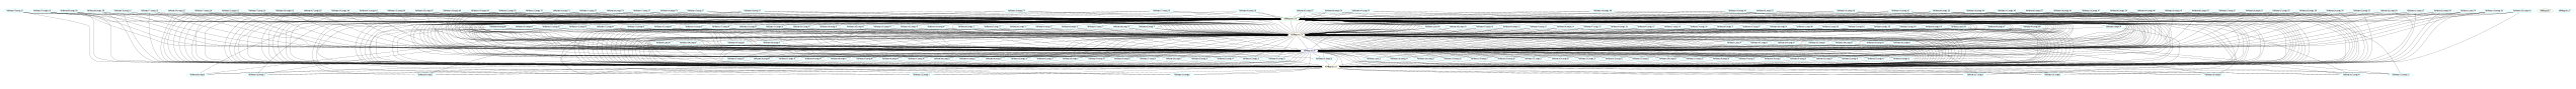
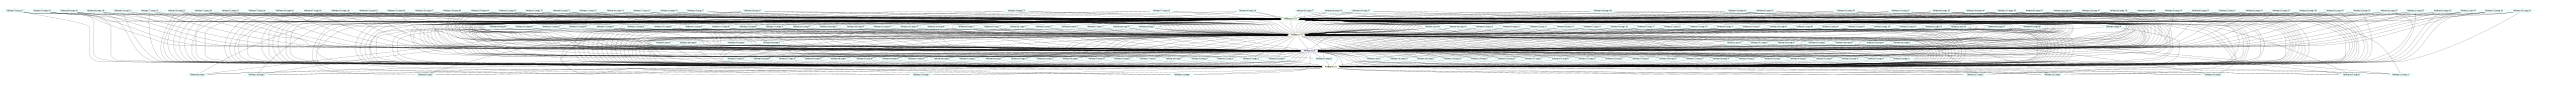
  graph {
    fontname="PT Serif"
    node [color=cyan fontname="PT Serif"]
    edge [fontname="PT Serif"]
    n1 [label="VarName('t8',temp).0"]
    n2 [label="VarName('t129',temp).1"]
    n3 [label="VarName('t128',temp).2"]
    n4 [label="VarName('t9',temp).3"]
    n5 [label="VarName('t125',temp).4"]
    n6 [label="VarName('t124',temp).5"]
    n7 [label="VarName('t127',temp).6"]
-   n8 [color=forestgreen label="ASMReg('edi').7"]
    n9 [label="VarName('t121',temp).8"]
    n10 [label="VarName('t120',temp).9"]
    n11 [label="VarName('t123',temp).10"]
    n12 [label="VarName('t122',temp).11"]
    n13 [color=yellow label="ASMReg('edx').12"]
    n14 [label="VarName('t58',temp).13"]
    n15 [label="VarName('t59',temp).14"]
    n16 [label="VarName('t56',temp).15"]
    n17 [label="VarName('t57',temp).16"]
    n18 [label="VarName('t54',temp).17"]
    n19 [label="VarName('t55',temp).18"]
    n20 [label="VarName('t52',temp).19"]
    n21 [label="VarName('t53',temp).20"]
    n22 [label="VarName('t50',temp).21"]
    n23 [label="VarName('t51',temp).22"]
    n24 [label="VarName('a',user).23"]
    n25 [label="VarName('t126',temp).24"]
    n26 [label="VarName('t101',temp).25"]
    n27 [label="VarName('t138',temp).26"]
    n28 [label="VarName('t139',temp).27"]
    n29 [label="VarName('t136',temp).28"]
    n30 [label="VarName('t137',temp).29"]
    n31 [label="VarName('t134',temp).30"]
    n32 [label="VarName('t135',temp).31"]
    n33 [label="VarName('t132',temp).32"]
    n34 [label="VarName('t133',temp).33"]
    n35 [label="VarName('t130',temp).34"]
    n36 [label="VarName('t131',temp).35"]
    n37 [label="VarName('t38',temp).36"]
    n38 [label="VarName('t39',temp).37"]
    n39 [label="VarName('t30',temp).38"]
    n40 [label="VarName('t31',temp).39"]
    n41 [label="VarName('t32',temp).40"]
    n42 [label="VarName('t33',temp).41"]
    n43 [label="VarName('t34',temp).42"]
    n44 [label="VarName('t35',temp).43"]
    n45 [label="VarName('t36',temp).44"]
    n46 [label="VarName('t37',temp).45"]
    n47 [label="VarName('t49',temp).46"]
    n48 [label="VarName('t48',temp).47"]
    n49 [label="VarName('t45',temp).48"]
    n50 [label="VarName('t44',temp).49"]
    n51 [label="VarName('t47',temp).50"]
    n52 [label="VarName('t46',temp).51"]
    n53 [label="VarName('t41',temp).52"]
    n54 [label="VarName('t40',temp).53"]
    n55 [label="VarName('t43',temp).54"]
    n56 [label="VarName('t42',temp).55"]
-   n57 [label="ASMReg('ebx').57"]
    n58 [color=blue label="ASMReg('esp').58"]
    n59 [label="VarName('z',user).59"]
    n60 [label="VarName('t107',temp).60"]
    n61 [label="VarName('t106',temp).61"]
    n62 [label="VarName('t105',temp).62"]
    n63 [label="VarName('t104',temp).63"]
    n64 [label="VarName('t103',temp).64"]
    n65 [label="VarName('t102',temp).65"]
    n66 [label="VarName('b',user).66"]
    n67 [label="VarName('t100',temp).67"]
    n68 [label="VarName('t109',temp).68"]
    n69 [label="VarName('t108',temp).69"]
    n70 [color=orange label="ASMReg('ecx').70"]
    n71 [label="VarName('t69',temp).71"]
    n72 [label="VarName('t68',temp).72"]
    n73 [label="VarName('t63',temp).73"]
    n74 [label="VarName('t62',temp).74"]
    n75 [label="VarName('t61',temp).75"]
    n76 [label="VarName('t60',temp).76"]
    n77 [label="VarName('t67',temp).77"]
    n78 [label="VarName('t66',temp).78"]
    n79 [label="VarName('t65',temp).79"]
    n80 [label="VarName('t64',temp).80"]
    n81 [label="VarName('t110',temp).81"]
    n82 [label="VarName('t111',temp).82"]
    n83 [label="VarName('t112',temp).83"]
    n84 [label="VarName('t113',temp).84"]
    n85 [label="VarName('t114',temp).85"]
    n86 [label="VarName('t115',temp).86"]
    n87 [label="VarName('t116',temp).87"]
    n88 [label="VarName('t117',temp).88"]
    n89 [label="VarName('t118',temp).89"]
    n90 [label="VarName('t119',temp).90"]
    n91 [label="VarName('t161',temp).91"]
    n92 [label="VarName('t160',temp).92"]
    n93 [label="VarName('t163',temp).93"]
    n94 [label="VarName('t162',temp).94"]
    n95 [label="VarName('t165',temp).95"]
    n96 [label="VarName('t164',temp).96"]
    n97 [label="VarName('t167',temp).97"]
    n98 [label="VarName('t166',temp).98"]
    n99 [label="VarName('t0',temp).99"]
    n100 [label="VarName('t1',temp).100"]
    n101 [label="VarName('t2',temp).101"]
    n102 [label="VarName('t3',temp).102"]
    n103 [label="VarName('t4',temp).103"]
    n104 [label="VarName('t5',temp).104"]
    n105 [label="VarName('t6',temp).105"]
    n106 [label="VarName('y',user).106"]
    n107 [label="VarName('t98',temp).107"]
    n108 [label="VarName('t99',temp).108"]
    n109 [label="VarName('c',user).109"]
    n110 [label="VarName('t92',temp).110"]
    n111 [label="VarName('t93',temp).111"]
    n112 [label="VarName('t90',temp).112"]
    n113 [label="VarName('t91',temp).113"]
    n114 [label="VarName('t96',temp).114"]
    n115 [label="VarName('t97',temp).115"]
    n116 [label="VarName('t94',temp).116"]
    n117 [label="VarName('t95',temp).117"]
    n118 [label="VarName('t7',temp).118"]
    n119 [label="VarName('t74',temp).119"]
    n120 [color=green label="ASMReg('eax').120"]
    n121 [label="VarName('t76',temp).121"]
    n122 [label="VarName('t77',temp).122"]
    n123 [label="VarName('t70',temp).123"]
    n124 [label="VarName('t71',temp).124"]
    n125 [label="VarName('t72',temp).125"]
    n126 [label="VarName('t73',temp).126"]
    n127 [label="VarName('t78',temp).127"]
    n128 [label="VarName('t79',temp).128"]
    n129 [label="VarName('t89',temp).129"]
    n130 [label="VarName('t88',temp).130"]
    n131 [label="VarName('t81',temp).131"]
    n132 [label="VarName('t80',temp).132"]
    n133 [label="VarName('t83',temp).133"]
    n134 [label="VarName('t82',temp).134"]
    n135 [label="VarName('t85',temp).135"]
    n136 [label="VarName('t84',temp).136"]
    n137 [label="VarName('t87',temp).137"]
    n138 [label="VarName('t86',temp).138"]
    n139 [label="VarName('t149',temp).139"]
    n140 [label="VarName('t148',temp).140"]
    n141 [label="VarName('t143',temp).141"]
    n142 [label="VarName('t142',temp).142"]
    n143 [label="VarName('t141',temp).143"]
    n144 [label="VarName('t140',temp).144"]
    n145 [label="VarName('t147',temp).145"]
    n146 [label="VarName('t146',temp).146"]
    n147 [label="VarName('t145',temp).147"]
    n148 [label="VarName('t144',temp).148"]
    n149 [label="VarName('t29',temp).149"]
    n150 [label="VarName('t28',temp).150"]
    n151 [label="VarName('t27',temp).151"]
    n152 [label="VarName('t26',temp).152"]
    n153 [label="VarName('t25',temp).153"]
    n154 [label="VarName('t24',temp).154"]
    n155 [label="VarName('t23',temp).155"]
    n156 [label="VarName('t22',temp).156"]
    n157 [label="VarName('t21',temp).157"]
    n158 [label="VarName('t20',temp).158"]
    n159 [label="VarName('x',user).159"]
    n160 [label="VarName('t154',temp).160"]
    n161 [label="VarName('t155',temp).161"]
    n162 [label="VarName('t156',temp).162"]
    n163 [label="VarName('t157',temp).163"]
    n164 [label="VarName('t150',temp).164"]
    n165 [label="VarName('t151',temp).165"]
    n166 [label="VarName('t152',temp).166"]
    n167 [label="VarName('t153',temp).167"]
    n168 [label="VarName('t158',temp).168"]
    n169 [label="VarName('t159',temp).169"]
    n170 [label="VarName('t12',temp).170"]
    n171 [label="VarName('t13',temp).171"]
    n172 [label="VarName('t10',temp).172"]
    n173 [label="VarName('t11',temp).173"]
    n174 [label="VarName('t16',temp).174"]
    n175 [label="VarName('t17',temp).175"]
    n176 [label="VarName('t14',temp).176"]
    n177 [label="VarName('t15',temp).177"]
    n178 [label="VarName('t18',temp).178"]
    n179 [label="VarName('t19',temp).179"]
    n180 [label="VarName('t75',temp).130"]
    n13 -- n1
    n13 -- n3
    n13 -- n4
    n13 -- n5
    n13 -- n6
    n13 -- n7
    n13 -- n9
    n13 -- n10
    n13 -- n11
    n13 -- n12
    n14 -- n13
    n15 -- n13
    n16 -- n13
    n17 -- n13
    n18 -- n13
    n19 -- n13
    n20 -- n13
    n21 -- n13
    n22 -- n13
    n23 -- n13
    n24 -- n13
    n25 -- n13
    n26 -- n13
    n27 -- n13
    n28 -- n13
    n29 -- n13
    n30 -- n13
    n31 -- n13
    n32 -- n13
    n33 -- n13
    n34 -- n13
    n35 -- n13
    n36 -- n13
    n37 -- n13
    n38 -- n13
    n39 -- n13
    n40 -- n13
    n41 -- n13
    n42 -- n13
    n43 -- n13
    n44 -- n13
    n45 -- n13
    n46 -- n13
    n47 -- n13
    n48 -- n13
    n49 -- n13
    n50 -- n13
    n51 -- n13
    n52 -- n13
    n53 -- n13
    n54 -- n13
    n55 -- n13
    n56 -- n13
    n58 -- n1
    n58 -- n2
    n58 -- n3
    n58 -- n4
    n58 -- n5
    n58 -- n6
    n58 -- n7
    n58 -- n9
    n58 -- n10
    n58 -- n11
    n58 -- n12
    n58 -- n13
    n58 -- n14
    n58 -- n15
    n58 -- n16
    n58 -- n17
    n58 -- n18
    n58 -- n19
    n58 -- n20
    n58 -- n21
    n58 -- n22
    n58 -- n23
    n58 -- n24
    n58 -- n25
    n58 -- n26
    n58 -- n27
    n58 -- n28
    n58 -- n29
    n58 -- n30
    n58 -- n31
    n58 -- n32
    n58 -- n33
    n58 -- n34
    n58 -- n35
    n58 -- n36
    n58 -- n37
    n58 -- n38
    n58 -- n39
    n58 -- n40
    n58 -- n41
    n58 -- n42
    n58 -- n43
    n58 -- n44
    n58 -- n45
    n58 -- n46
    n58 -- n47
    n58 -- n48
    n58 -- n49
    n58 -- n50
    n58 -- n51
    n58 -- n52
    n58 -- n53
    n58 -- n54
    n58 -- n55
    n58 -- n56
    n58 -- n58
    n59 -- n13
    n59 -- n58
    n60 -- n13
    n60 -- n58
    n61 -- n13
    n61 -- n58
    n62 -- n13
    n62 -- n58
    n63 -- n13
    n63 -- n58
    n64 -- n13
    n64 -- n58
    n65 -- n13
    n65 -- n58
    n66 -- n13
    n66 -- n58
    n67 -- n13
    n67 -- n58
    n68 -- n13
    n68 -- n58
    n69 -- n13
    n69 -- n58
    n70 -- n1
    n70 -- n2
    n70 -- n3
    n70 -- n4
    n70 -- n5
    n70 -- n6
    n70 -- n7
    n70 -- n9
    n70 -- n10
    n70 -- n11
    n70 -- n12
    n70 -- n14
    n70 -- n15
    n70 -- n16
    n70 -- n17
    n70 -- n18
    n70 -- n19
    n70 -- n20
    n70 -- n21
    n70 -- n22
    n70 -- n23
    n70 -- n24
    n70 -- n25
    n70 -- n26
    n70 -- n27
    n70 -- n28
    n70 -- n29
    n70 -- n30
    n70 -- n31
    n70 -- n32
    n70 -- n33
    n70 -- n34
    n70 -- n35
    n70 -- n36
    n70 -- n37
    n70 -- n38
    n70 -- n39
    n70 -- n40
    n70 -- n41
    n70 -- n42
    n70 -- n43
    n70 -- n44
    n70 -- n45
    n70 -- n46
    n70 -- n47
    n70 -- n48
    n70 -- n49
    n70 -- n50
    n70 -- n51
    n70 -- n52
    n70 -- n53
    n70 -- n54
    n70 -- n55
    n70 -- n56
    n70 -- n58
    n70 -- n59
    n70 -- n60
    n70 -- n61
    n70 -- n62
    n70 -- n63
    n70 -- n64
    n70 -- n65
    n70 -- n66
    n70 -- n67
    n70 -- n68
    n70 -- n69
    n71 -- n13
    n71 -- n58
    n71 -- n70
    n72 -- n13
    n72 -- n58
    n72 -- n70
    n73 -- n13
    n73 -- n58
    n73 -- n70
    n74 -- n13
    n74 -- n58
    n74 -- n70
    n75 -- n13
    n75 -- n58
    n75 -- n70
    n76 -- n13
    n76 -- n58
    n76 -- n70
    n77 -- n13
    n77 -- n58
    n77 -- n70
    n78 -- n13
    n78 -- n58
    n78 -- n70
    n79 -- n13
    n79 -- n58
    n79 -- n70
    n80 -- n13
    n80 -- n58
    n80 -- n70
    n81 -- n13
    n81 -- n58
    n81 -- n70
    n82 -- n13
    n82 -- n58
    n82 -- n70
    n83 -- n13
    n83 -- n58
    n83 -- n70
    n84 -- n13
    n84 -- n58
    n84 -- n70
    n85 -- n13
    n85 -- n58
    n85 -- n70
    n86 -- n13
    n86 -- n58
    n86 -- n70
    n87 -- n13
    n87 -- n58
    n87 -- n70
    n88 -- n13
    n88 -- n58
    n88 -- n70
    n89 -- n13
    n89 -- n58
    n89 -- n70
    n90 -- n13
    n90 -- n58
    n90 -- n70
    n91 -- n13
    n91 -- n58
    n91 -- n70
    n92 -- n13
    n92 -- n58
    n92 -- n70
    n93 -- n13
    n93 -- n58
    n93 -- n70
    n94 -- n13
    n94 -- n58
    n94 -- n70
    n95 -- n13
    n95 -- n58
    n95 -- n70
    n96 -- n13
    n96 -- n58
    n96 -- n70
    n97 -- n13
    n97 -- n58
    n97 -- n70
    n98 -- n13
    n98 -- n58
    n98 -- n70
    n99 -- n13
    n99 -- n70
    n100 -- n13
    n100 -- n58
    n100 -- n70
    n101 -- n13
    n101 -- n58
    n101 -- n70
    n102 -- n13
    n102 -- n58
    n102 -- n70
    n103 -- n13
    n103 -- n58
    n103 -- n70
    n104 -- n13
    n104 -- n58
    n104 -- n70
    n105 -- n13
    n105 -- n58
    n105 -- n70
    n106 -- n13
    n106 -- n58
    n106 -- n70
    n107 -- n13
    n107 -- n58
    n107 -- n70
    n108 -- n13
    n108 -- n58
    n108 -- n70
    n109 -- n13
    n109 -- n58
    n109 -- n70
    n110 -- n13
    n110 -- n58
    n110 -- n70
    n111 -- n13
    n111 -- n58
    n111 -- n70
    n112 -- n13
    n112 -- n58
    n112 -- n70
    n113 -- n13
    n113 -- n58
    n113 -- n70
    n114 -- n13
    n114 -- n58
    n114 -- n70
    n115 -- n13
    n115 -- n58
    n115 -- n70
    n116 -- n13
    n116 -- n58
    n116 -- n70
    n117 -- n13
    n117 -- n58
    n117 -- n70
    n118 -- n13
    n118 -- n58
    n118 -- n70
    n119 -- n13
    n119 -- n58
    n119 -- n70
    n120 -- n1
    n120 -- n2
    n120 -- n3
    n120 -- n4
    n120 -- n5
    n120 -- n6
    n120 -- n7
    n120 -- n9
    n120 -- n10
    n120 -- n11
    n120 -- n12
    n120 -- n13
    n120 -- n14
    n120 -- n15
    n120 -- n16
    n120 -- n17
    n120 -- n18
    n120 -- n19
    n120 -- n20
    n120 -- n21
    n120 -- n22
    n120 -- n23
    n120 -- n24
    n120 -- n25
    n120 -- n26
    n120 -- n27
    n120 -- n28
    n120 -- n29
    n120 -- n30
    n120 -- n31
    n120 -- n32
    n120 -- n33
    n120 -- n34
    n120 -- n35
    n120 -- n36
    n120 -- n37
    n120 -- n38
    n120 -- n39
    n120 -- n40
    n120 -- n41
    n120 -- n42
    n120 -- n43
    n120 -- n44
    n120 -- n45
    n120 -- n46
    n120 -- n47
    n120 -- n48
    n120 -- n49
    n120 -- n50
    n120 -- n51
    n120 -- n52
    n120 -- n53
    n120 -- n54
    n120 -- n55
    n120 -- n56
    n120 -- n58
    n120 -- n59
    n120 -- n60
    n120 -- n61
    n120 -- n62
    n120 -- n63
    n120 -- n64
    n120 -- n65
    n120 -- n66
    n120 -- n67
    n120 -- n68
    n120 -- n69
    n120 -- n70
    n120 -- n71
    n120 -- n72
    n120 -- n73
    n120 -- n74
    n120 -- n75
    n120 -- n76
    n120 -- n77
    n120 -- n78
    n120 -- n79
    n120 -- n80
    n120 -- n81
    n120 -- n82
    n120 -- n83
    n120 -- n84
    n120 -- n85
    n120 -- n86
    n120 -- n87
    n120 -- n88
    n120 -- n89
    n120 -- n90
    n120 -- n91
    n120 -- n92
    n120 -- n93
    n120 -- n94
    n120 -- n95
    n120 -- n96
    n120 -- n97
    n120 -- n98
    n120 -- n99
    n120 -- n100
    n120 -- n101
    n120 -- n102
    n120 -- n103
    n120 -- n104
    n120 -- n105
    n120 -- n106
    n120 -- n107
    n120 -- n108
    n120 -- n109
    n120 -- n110
    n120 -- n111
    n120 -- n112
    n120 -- n113
    n120 -- n114
    n120 -- n115
    n120 -- n116
    n120 -- n117
    n120 -- n118
    n120 -- n119
    n120 -- n120
    n121 -- n13
    n121 -- n58
    n121 -- n70
    n121 -- n120
    n122 -- n13
    n122 -- n58
    n122 -- n70
    n122 -- n120
    n123 -- n13
    n123 -- n58
    n123 -- n70
    n123 -- n120
    n124 -- n13
    n124 -- n58
    n124 -- n70
    n124 -- n120
    n125 -- n13
    n125 -- n58
    n125 -- n70
    n125 -- n120
    n126 -- n13
    n126 -- n58
    n126 -- n70
    n126 -- n120
    n127 -- n13
    n127 -- n58
    n127 -- n70
    n127 -- n120
    n128 -- n13
    n128 -- n58
    n128 -- n70
    n128 -- n120
    n129 -- n13
    n129 -- n58
    n129 -- n70
    n129 -- n120
    n130 -- n13
    n130 -- n58
    n130 -- n70
    n130 -- n120
    n131 -- n13
    n131 -- n58
    n131 -- n70
    n131 -- n120
    n132 -- n13
    n132 -- n58
    n132 -- n70
    n132 -- n120
    n133 -- n13
    n133 -- n58
    n133 -- n70
    n133 -- n120
    n134 -- n13
    n134 -- n58
    n134 -- n70
    n134 -- n120
    n135 -- n13
    n135 -- n58
    n135 -- n70
    n135 -- n120
    n136 -- n13
    n136 -- n58
    n136 -- n70
    n136 -- n120
    n137 -- n13
    n137 -- n58
    n137 -- n70
    n137 -- n120
    n138 -- n13
    n138 -- n58
    n138 -- n70
    n138 -- n120
    n139 -- n13
    n139 -- n58
    n139 -- n70
    n139 -- n120
    n140 -- n13
    n140 -- n58
    n140 -- n70
    n140 -- n120
    n141 -- n13
    n141 -- n58
    n141 -- n70
    n141 -- n120
    n142 -- n13
    n142 -- n58
    n142 -- n70
    n142 -- n120
    n143 -- n13
    n143 -- n58
    n143 -- n70
    n143 -- n120
    n144 -- n13
    n144 -- n58
    n144 -- n70
    n144 -- n120
    n145 -- n13
    n145 -- n58
    n145 -- n70
    n145 -- n120
    n146 -- n13
    n146 -- n58
    n146 -- n70
    n146 -- n120
    n147 -- n13
    n147 -- n58
    n147 -- n70
    n147 -- n120
    n148 -- n13
    n148 -- n58
    n148 -- n70
    n148 -- n120
    n149 -- n13
    n149 -- n58
    n149 -- n70
    n149 -- n120
    n150 -- n13
    n150 -- n58
    n150 -- n70
    n150 -- n120
    n151 -- n13
    n151 -- n58
    n151 -- n70
    n151 -- n120
    n152 -- n13
    n152 -- n58
    n152 -- n70
    n152 -- n120
    n153 -- n13
    n153 -- n58
    n153 -- n70
    n153 -- n120
    n154 -- n13
    n154 -- n58
    n154 -- n70
    n154 -- n120
    n155 -- n13
    n155 -- n58
    n155 -- n70
    n155 -- n120
    n156 -- n13
    n156 -- n58
    n156 -- n70
    n156 -- n120
    n157 -- n13
    n157 -- n58
    n157 -- n70
    n157 -- n120
    n158 -- n13
    n158 -- n58
    n158 -- n70
    n158 -- n120
    n159 -- n13
    n159 -- n58
    n159 -- n70
    n159 -- n120
    n160 -- n13
    n160 -- n58
    n160 -- n70
    n160 -- n120
    n161 -- n13
    n161 -- n58
    n161 -- n70
    n161 -- n120
    n162 -- n13
    n162 -- n58
    n162 -- n70
    n162 -- n120
    n163 -- n13
    n163 -- n58
    n163 -- n70
    n163 -- n120
    n164 -- n13
    n164 -- n58
    n164 -- n70
    n164 -- n120
    n165 -- n13
    n165 -- n58
    n165 -- n70
    n165 -- n120
    n166 -- n13
    n166 -- n58
    n166 -- n70
    n166 -- n120
    n167 -- n13
    n167 -- n58
    n167 -- n70
    n167 -- n120
    n168 -- n13
    n168 -- n58
    n168 -- n70
    n168 -- n120
    n169 -- n13
    n169 -- n58
    n169 -- n70
    n169 -- n120
    n170 -- n13
    n170 -- n58
    n170 -- n70
    n170 -- n120
    n171 -- n13
    n171 -- n58
    n171 -- n70
    n171 -- n120
    n172 -- n13
    n172 -- n58
    n172 -- n70
    n172 -- n120
    n173 -- n13
    n173 -- n58
    n173 -- n70
    n173 -- n120
    n174 -- n13
    n174 -- n58
    n174 -- n70
    n174 -- n120
    n175 -- n13
    n175 -- n58
    n175 -- n70
    n175 -- n120
    n176 -- n13
    n176 -- n58
    n176 -- n70
    n176 -- n120
    n177 -- n13
    n177 -- n58
    n177 -- n70
    n177 -- n120
    n178 -- n13
    n178 -- n58
    n178 -- n70
    n178 -- n120
    n179 -- n13
    n179 -- n58
    n179 -- n70
    n179 -- n120
    n180 -- n13
    n180 -- n58
    n180 -- n70
    n180 -- n120
  }
